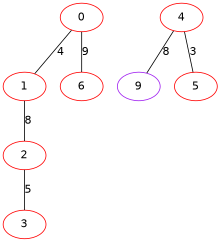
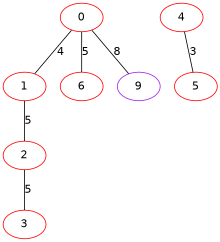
  graph {
    fontname="DejaVu Sans"
    node [color=red fontname="DejaVu Sans" weight=1]
    edge [fontname="DejaVu Sans"]
    0
    1
    6
    n4 [color=purple label=9 weight=4]
    2
    3
    4
    5
    0 -- 1 [label=4]
-   0 -- 6 [label=9]
-   4 -- n4 [label=8]
-   1 -- 2 [label=8]
+   0 -- 6 [label=5]
+   0 -- n4 [label=8]
+   1 -- 2 [label=5]
    2 -- 3 [label=5]
    4 -- 5 [label=3]
  }
